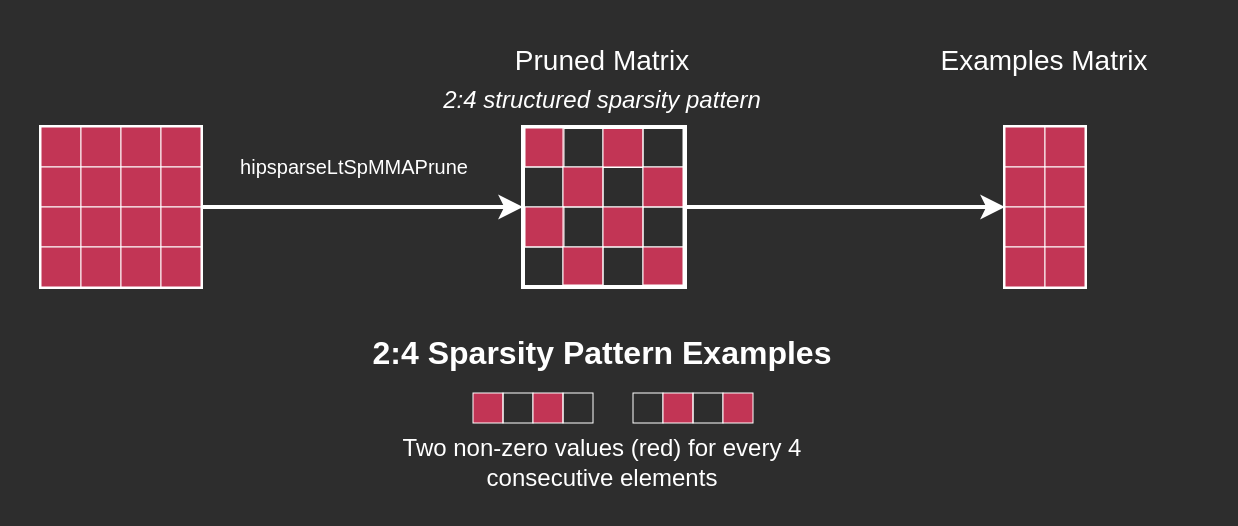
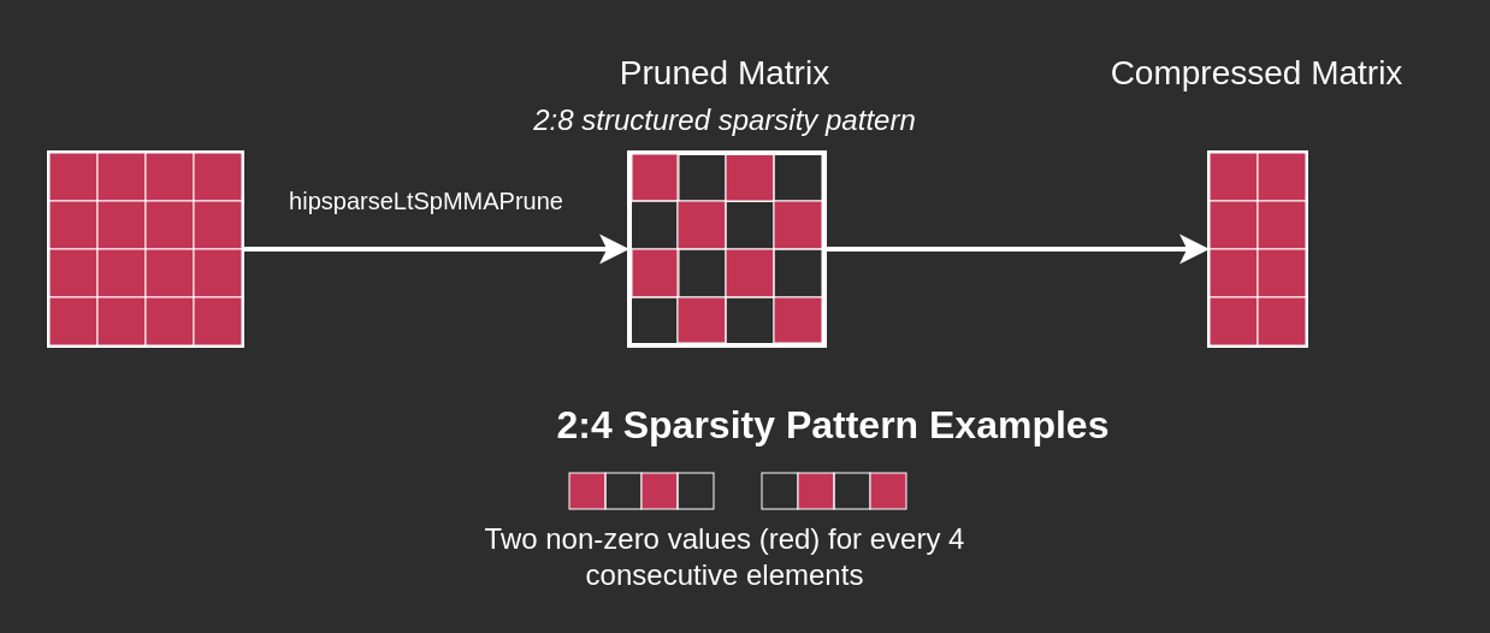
  <mxCell id="0" />
  <mxCell id="1" parent="0" />
  <mxCell id="2" value="" style="rounded=0;whiteSpace=wrap;html=1;fillColor=none;strokeColor=#FFFFFF;strokeWidth=2;" parent="1" vertex="1"><mxGeometry x="20" y="63" width="80" height="80" as="geometry" /></mxCell>
  <mxCell id="3" value="" style="rounded=0;whiteSpace=wrap;html=1;fillColor=#C23555;strokeColor=#FFFFFF;strokeWidth=0.5;" parent="1" vertex="1"><mxGeometry x="20" y="63" width="20" height="20" as="geometry" /></mxCell>
  <mxCell id="4" value="" style="rounded=0;whiteSpace=wrap;html=1;fillColor=#C23555;strokeColor=#FFFFFF;strokeWidth=0.5;" parent="1" vertex="1"><mxGeometry x="40" y="63" width="20" height="20" as="geometry" /></mxCell>
  <mxCell id="5" value="" style="rounded=0;whiteSpace=wrap;html=1;fillColor=#C23555;strokeColor=#FFFFFF;strokeWidth=0.5;" parent="1" vertex="1"><mxGeometry x="60" y="63" width="20" height="20" as="geometry" /></mxCell>
  <mxCell id="6" value="" style="rounded=0;whiteSpace=wrap;html=1;fillColor=#C23555;strokeColor=#FFFFFF;strokeWidth=0.5;" parent="1" vertex="1"><mxGeometry x="80" y="63" width="20" height="20" as="geometry" /></mxCell>
  <mxCell id="7" value="" style="rounded=0;whiteSpace=wrap;html=1;fillColor=#C23555;strokeColor=#FFFFFF;strokeWidth=0.5;" parent="1" vertex="1"><mxGeometry x="20" y="83" width="20" height="20" as="geometry" /></mxCell>
  <mxCell id="8" value="" style="rounded=0;whiteSpace=wrap;html=1;fillColor=#C23555;strokeColor=#FFFFFF;strokeWidth=0.5;" parent="1" vertex="1"><mxGeometry x="40" y="83" width="20" height="20" as="geometry" /></mxCell>
  <mxCell id="9" value="" style="rounded=0;whiteSpace=wrap;html=1;fillColor=#C23555;strokeColor=#FFFFFF;strokeWidth=0.5;" parent="1" vertex="1"><mxGeometry x="60" y="83" width="20" height="20" as="geometry" /></mxCell>
  <mxCell id="10" value="" style="rounded=0;whiteSpace=wrap;html=1;fillColor=#C23555;strokeColor=#FFFFFF;strokeWidth=0.5;" parent="1" vertex="1"><mxGeometry x="80" y="83" width="20" height="20" as="geometry" /></mxCell>
  <mxCell id="11" value="" style="rounded=0;whiteSpace=wrap;html=1;fillColor=#C23555;strokeColor=#FFFFFF;strokeWidth=0.5;" parent="1" vertex="1"><mxGeometry x="20" y="103" width="20" height="20" as="geometry" /></mxCell>
  <mxCell id="12" value="" style="rounded=0;whiteSpace=wrap;html=1;fillColor=#C23555;strokeColor=#FFFFFF;strokeWidth=0.5;" parent="1" vertex="1"><mxGeometry x="40" y="103" width="20" height="20" as="geometry" /></mxCell>
  <mxCell id="13" value="" style="rounded=0;whiteSpace=wrap;html=1;fillColor=#C23555;strokeColor=#FFFFFF;strokeWidth=0.5;" parent="1" vertex="1"><mxGeometry x="60" y="103" width="20" height="20" as="geometry" /></mxCell>
  <mxCell id="14" value="" style="rounded=0;whiteSpace=wrap;html=1;fillColor=#C23555;strokeColor=#FFFFFF;strokeWidth=0.5;" parent="1" vertex="1"><mxGeometry x="80" y="103" width="20" height="20" as="geometry" /></mxCell>
  <mxCell id="15" value="" style="rounded=0;whiteSpace=wrap;html=1;fillColor=#C23555;strokeColor=#FFFFFF;strokeWidth=0.5;" parent="1" vertex="1"><mxGeometry x="20" y="123" width="20" height="20" as="geometry" /></mxCell>
  <mxCell id="16" value="" style="rounded=0;whiteSpace=wrap;html=1;fillColor=#C23555;strokeColor=#FFFFFF;strokeWidth=0.5;" parent="1" vertex="1"><mxGeometry x="40" y="123" width="20" height="20" as="geometry" /></mxCell>
  <mxCell id="17" value="" style="rounded=0;whiteSpace=wrap;html=1;fillColor=#C23555;strokeColor=#FFFFFF;strokeWidth=0.5;" parent="1" vertex="1"><mxGeometry x="60" y="123" width="20" height="20" as="geometry" /></mxCell>
  <mxCell id="18" value="" style="rounded=0;whiteSpace=wrap;html=1;fillColor=#C23555;strokeColor=#FFFFFF;strokeWidth=0.5;" parent="1" vertex="1"><mxGeometry x="80" y="123" width="20" height="20" as="geometry" /></mxCell>
  <mxCell id="19" value="" style="endArrow=classic;html=1;strokeColor=#FFFFFF;strokeWidth=2;exitX=1;exitY=0.5;exitDx=0;exitDy=0;entryX=0;entryY=0.5;entryDx=0;entryDy=0;" parent="1" source="2" target="22" edge="1"><mxGeometry width="50" height="50" relative="1" as="geometry"><mxPoint x="72" y="105" as="sourcePoint" /><mxPoint x="122" y="105" as="targetPoint" /></mxGeometry></mxCell>
  <mxCell id="20" value="Pruned Matrix" style="text;html=1;strokeColor=none;fillColor=none;align=center;verticalAlign=middle;whiteSpace=wrap;rounded=0;fontSize=14;fontFamily=Arial;fontColor=#FFFFFF;" parent="1" vertex="1"><mxGeometry x="241" y="20" width="120" height="20" as="geometry" /></mxCell>
- <mxCell id="21" value="2:4 structured sparsity pattern" style="text;html=1;strokeColor=none;fillColor=none;align=center;verticalAlign=middle;whiteSpace=wrap;rounded=0;fontSize=12;fontFamily=Arial;fontColor=#FFFFFF;fontStyle=2" parent="1" vertex="1"><mxGeometry x="211" y="40" width="180" height="20" as="geometry" /></mxCell>
+ <mxCell id="21" value="2:8 structured sparsity pattern" style="text;html=1;strokeColor=none;fillColor=none;align=center;verticalAlign=middle;whiteSpace=wrap;rounded=0;fontSize=12;fontFamily=Arial;fontColor=#FFFFFF;fontStyle=2" parent="1" vertex="1"><mxGeometry x="211" y="40" width="180" height="20" as="geometry" /></mxCell>
  <mxCell id="22" value="" style="rounded=0;whiteSpace=wrap;html=1;fillColor=none;strokeColor=#FFFFFF;strokeWidth=2;" parent="1" vertex="1"><mxGeometry x="261" y="63" width="81" height="80" as="geometry" /></mxCell>
  <mxCell id="23" value="" style="rounded=0;whiteSpace=wrap;html=1;fillColor=#C23555;strokeColor=#FFFFFF;strokeWidth=0.5;" parent="1" vertex="1"><mxGeometry x="262" y="63.5" width="19.5" height="19.5" as="geometry" /></mxCell>
  <mxCell id="24" value="" style="rounded=0;whiteSpace=wrap;html=1;fillColor=none;strokeColor=#FFFFFF;strokeWidth=0.5;" parent="1" vertex="1"><mxGeometry x="281" y="63" width="20" height="20" as="geometry" /></mxCell>
  <mxCell id="25" value="" style="rounded=0;whiteSpace=wrap;html=1;fillColor=#C23555;strokeColor=#FFFFFF;strokeWidth=0.5;" parent="1" vertex="1"><mxGeometry x="301" y="63.75" width="20" height="19.5" as="geometry" /></mxCell>
  <mxCell id="26" value="" style="rounded=0;whiteSpace=wrap;html=1;fillColor=none;strokeColor=#FFFFFF;strokeWidth=0.5;" parent="1" vertex="1"><mxGeometry x="321" y="63" width="20" height="20" as="geometry" /></mxCell>
  <mxCell id="27" value="" style="rounded=0;whiteSpace=wrap;html=1;fillColor=none;strokeColor=#FFFFFF;strokeWidth=0.5;" parent="1" vertex="1"><mxGeometry x="261" y="83" width="20" height="20" as="geometry" /></mxCell>
  <mxCell id="28" value="" style="rounded=0;whiteSpace=wrap;html=1;fillColor=#C23555;strokeColor=#FFFFFF;strokeWidth=0.5;" parent="1" vertex="1"><mxGeometry x="281" y="83" width="20" height="20" as="geometry" /></mxCell>
  <mxCell id="29" value="" style="rounded=0;whiteSpace=wrap;html=1;fillColor=none;strokeColor=#FFFFFF;strokeWidth=0.5;" parent="1" vertex="1"><mxGeometry x="301" y="83" width="20" height="20" as="geometry" /></mxCell>
  <mxCell id="30" value="" style="rounded=0;whiteSpace=wrap;html=1;fillColor=#C23555;strokeColor=#FFFFFF;strokeWidth=0.5;" parent="1" vertex="1"><mxGeometry x="321" y="83" width="20" height="20" as="geometry" /></mxCell>
  <mxCell id="31" value="" style="rounded=0;whiteSpace=wrap;html=1;fillColor=#C23555;strokeColor=#FFFFFF;strokeWidth=0.5;" parent="1" vertex="1"><mxGeometry x="262" y="103" width="19.5" height="20" as="geometry" /></mxCell>
  <mxCell id="32" value="" style="rounded=0;whiteSpace=wrap;html=1;fillColor=none;strokeColor=#FFFFFF;strokeWidth=0.5;" parent="1" vertex="1"><mxGeometry x="281" y="103" width="20" height="20" as="geometry" /></mxCell>
  <mxCell id="33" value="" style="rounded=0;whiteSpace=wrap;html=1;fillColor=#C23555;strokeColor=#FFFFFF;strokeWidth=0.5;" parent="1" vertex="1"><mxGeometry x="301" y="103" width="20" height="20" as="geometry" /></mxCell>
  <mxCell id="34" value="" style="rounded=0;whiteSpace=wrap;html=1;fillColor=none;strokeColor=#FFFFFF;strokeWidth=0.5;" parent="1" vertex="1"><mxGeometry x="321" y="103" width="20" height="20" as="geometry" /></mxCell>
  <mxCell id="35" value="" style="rounded=0;whiteSpace=wrap;html=1;fillColor=none;strokeColor=#FFFFFF;strokeWidth=0.5;" parent="1" vertex="1"><mxGeometry x="261" y="123" width="20" height="20" as="geometry" /></mxCell>
  <mxCell id="36" value="" style="rounded=0;whiteSpace=wrap;html=1;fillColor=#C23555;strokeColor=#FFFFFF;strokeWidth=0.5;" parent="1" vertex="1"><mxGeometry x="281" y="123" width="20" height="19" as="geometry" /></mxCell>
  <mxCell id="37" value="" style="rounded=0;whiteSpace=wrap;html=1;fillColor=none;strokeColor=#FFFFFF;strokeWidth=0.5;" parent="1" vertex="1"><mxGeometry x="301" y="123" width="20" height="20" as="geometry" /></mxCell>
  <mxCell id="38" value="" style="rounded=0;whiteSpace=wrap;html=1;fillColor=#C23555;strokeColor=#FFFFFF;strokeWidth=0.5;" parent="1" vertex="1"><mxGeometry x="321" y="123" width="20" height="19" as="geometry" /></mxCell>
  <mxCell id="39" value="" style="endArrow=classic;html=1;strokeColor=#FFFFFF;strokeWidth=2;exitX=1;exitY=0.5;exitDx=0;exitDy=0;entryX=0;entryY=0.5;entryDx=0;entryDy=0;" parent="1" source="22" target="41" edge="1"><mxGeometry width="50" height="50" relative="1" as="geometry"><mxPoint x="272" y="105" as="sourcePoint" /><mxPoint x="322" y="105" as="targetPoint" /></mxGeometry></mxCell>
- <mxCell id="40" value="Examples Matrix" style="text;html=1;strokeColor=none;fillColor=none;align=center;verticalAlign=middle;whiteSpace=wrap;rounded=0;fontSize=14;fontFamily=Arial;fontColor=#FFFFFF;" parent="1" vertex="1"><mxGeometry x="447" y="20" width="150" height="20" as="geometry" /></mxCell>
+ <mxCell id="40" value="Compressed Matrix" style="text;html=1;strokeColor=none;fillColor=none;align=center;verticalAlign=middle;whiteSpace=wrap;rounded=0;fontSize=14;fontFamily=Arial;fontColor=#FFFFFF;" parent="1" vertex="1"><mxGeometry x="447" y="20" width="150" height="20" as="geometry" /></mxCell>
  <mxCell id="41" value="" style="rounded=0;whiteSpace=wrap;html=1;fillColor=none;strokeColor=#FFFFFF;strokeWidth=2;" parent="1" vertex="1"><mxGeometry x="502" y="63" width="40" height="80" as="geometry" /></mxCell>
  <mxCell id="42" value="" style="rounded=0;whiteSpace=wrap;html=1;fillColor=#C23555;strokeColor=#FFFFFF;strokeWidth=0.5;" parent="1" vertex="1"><mxGeometry x="502" y="63" width="20" height="20" as="geometry" /></mxCell>
  <mxCell id="43" value="" style="rounded=0;whiteSpace=wrap;html=1;fillColor=#C23555;strokeColor=#FFFFFF;strokeWidth=0.5;" parent="1" vertex="1"><mxGeometry x="522" y="63" width="20" height="20" as="geometry" /></mxCell>
  <mxCell id="44" value="" style="rounded=0;whiteSpace=wrap;html=1;fillColor=#C23555;strokeColor=#FFFFFF;strokeWidth=0.5;" parent="1" vertex="1"><mxGeometry x="502" y="83" width="20" height="20" as="geometry" /></mxCell>
  <mxCell id="45" value="" style="rounded=0;whiteSpace=wrap;html=1;fillColor=#C23555;strokeColor=#FFFFFF;strokeWidth=0.5;" parent="1" vertex="1"><mxGeometry x="522" y="83" width="20" height="20" as="geometry" /></mxCell>
  <mxCell id="46" value="" style="rounded=0;whiteSpace=wrap;html=1;fillColor=#C23555;strokeColor=#FFFFFF;strokeWidth=0.5;" parent="1" vertex="1"><mxGeometry x="502" y="103" width="20" height="20" as="geometry" /></mxCell>
  <mxCell id="47" value="" style="rounded=0;whiteSpace=wrap;html=1;fillColor=#C23555;strokeColor=#FFFFFF;strokeWidth=0.5;" parent="1" vertex="1"><mxGeometry x="522" y="103" width="20" height="20" as="geometry" /></mxCell>
  <mxCell id="48" value="" style="rounded=0;whiteSpace=wrap;html=1;fillColor=#C23555;strokeColor=#FFFFFF;strokeWidth=0.5;" parent="1" vertex="1"><mxGeometry x="502" y="123" width="20" height="20" as="geometry" /></mxCell>
  <mxCell id="49" value="" style="rounded=0;whiteSpace=wrap;html=1;fillColor=#C23555;strokeColor=#FFFFFF;strokeWidth=0.5;" parent="1" vertex="1"><mxGeometry x="522" y="123" width="20" height="20" as="geometry" /></mxCell>
- <mxCell id="50" value="2:4 Sparsity Pattern Examples" style="text;html=1;strokeColor=none;fillColor=none;align=center;verticalAlign=middle;whiteSpace=wrap;rounded=0;fontSize=16;fontFamily=Arial;fontColor=#FFFFFF;fontStyle=1" parent="1" vertex="1"><mxGeometry x="181" y="166" width="240" height="20" as="geometry" /></mxCell>
+ <mxCell id="50" value="2:4 Sparsity Pattern Examples" style="text;html=1;strokeColor=none;fillColor=none;align=center;verticalAlign=middle;whiteSpace=wrap;rounded=0;fontSize=16;fontFamily=Arial;fontColor=#FFFFFF;fontStyle=1" parent="1" vertex="1"><mxGeometry x="226" y="166" width="240" height="20" as="geometry" /></mxCell>
  <mxCell id="51" value="" style="rounded=0;whiteSpace=wrap;html=1;fillColor=#C23555;strokeColor=#FFFFFF;strokeWidth=0.5;" parent="1" vertex="1"><mxGeometry x="236" y="196" width="15" height="15" as="geometry" /></mxCell>
  <mxCell id="52" value="" style="rounded=0;whiteSpace=wrap;html=1;fillColor=none;strokeColor=#FFFFFF;strokeWidth=0.5;" parent="1" vertex="1"><mxGeometry x="251" y="196" width="15" height="15" as="geometry" /></mxCell>
  <mxCell id="53" value="" style="rounded=0;whiteSpace=wrap;html=1;fillColor=#C23555;strokeColor=#FFFFFF;strokeWidth=0.5;" parent="1" vertex="1"><mxGeometry x="266" y="196" width="15" height="15" as="geometry" /></mxCell>
  <mxCell id="54" value="" style="rounded=0;whiteSpace=wrap;html=1;fillColor=none;strokeColor=#FFFFFF;strokeWidth=0.5;" parent="1" vertex="1"><mxGeometry x="281" y="196" width="15" height="15" as="geometry" /></mxCell>
  <mxCell id="55" value="" style="rounded=0;whiteSpace=wrap;html=1;fillColor=none;strokeColor=#FFFFFF;strokeWidth=0.5;" parent="1" vertex="1"><mxGeometry x="316" y="196" width="15" height="15" as="geometry" /></mxCell>
  <mxCell id="56" value="" style="rounded=0;whiteSpace=wrap;html=1;fillColor=#C23555;strokeColor=#FFFFFF;strokeWidth=0.5;" parent="1" vertex="1"><mxGeometry x="331" y="196" width="15" height="15" as="geometry" /></mxCell>
  <mxCell id="57" value="" style="rounded=0;whiteSpace=wrap;html=1;fillColor=none;strokeColor=#FFFFFF;strokeWidth=0.5;" parent="1" vertex="1"><mxGeometry x="346" y="196" width="15" height="15" as="geometry" /></mxCell>
  <mxCell id="58" value="" style="rounded=0;whiteSpace=wrap;html=1;fillColor=#C23555;strokeColor=#FFFFFF;strokeWidth=0.5;" parent="1" vertex="1"><mxGeometry x="361" y="196" width="15" height="15" as="geometry" /></mxCell>
  <mxCell id="59" value="Two non-zero values (red) for every 4 consecutive elements" style="text;html=1;strokeColor=none;fillColor=none;align=center;verticalAlign=middle;whiteSpace=wrap;rounded=0;fontSize=12;fontFamily=Arial;fontColor=#FFFFFF;" parent="1" vertex="1"><mxGeometry x="181" y="221" width="240" height="20" as="geometry" /></mxCell>
  <mxCell id="60" value="hipsparseLtSpMMAPrune" style="text;html=1;strokeColor=none;fillColor=none;align=center;verticalAlign=middle;whiteSpace=wrap;rounded=0;fontSize=10;fontFamily=Arial;fontColor=#FFFFFF;" parent="1" vertex="1"><mxGeometry x="152" y="75" width="50" height="16" as="geometry" /></mxCell>
